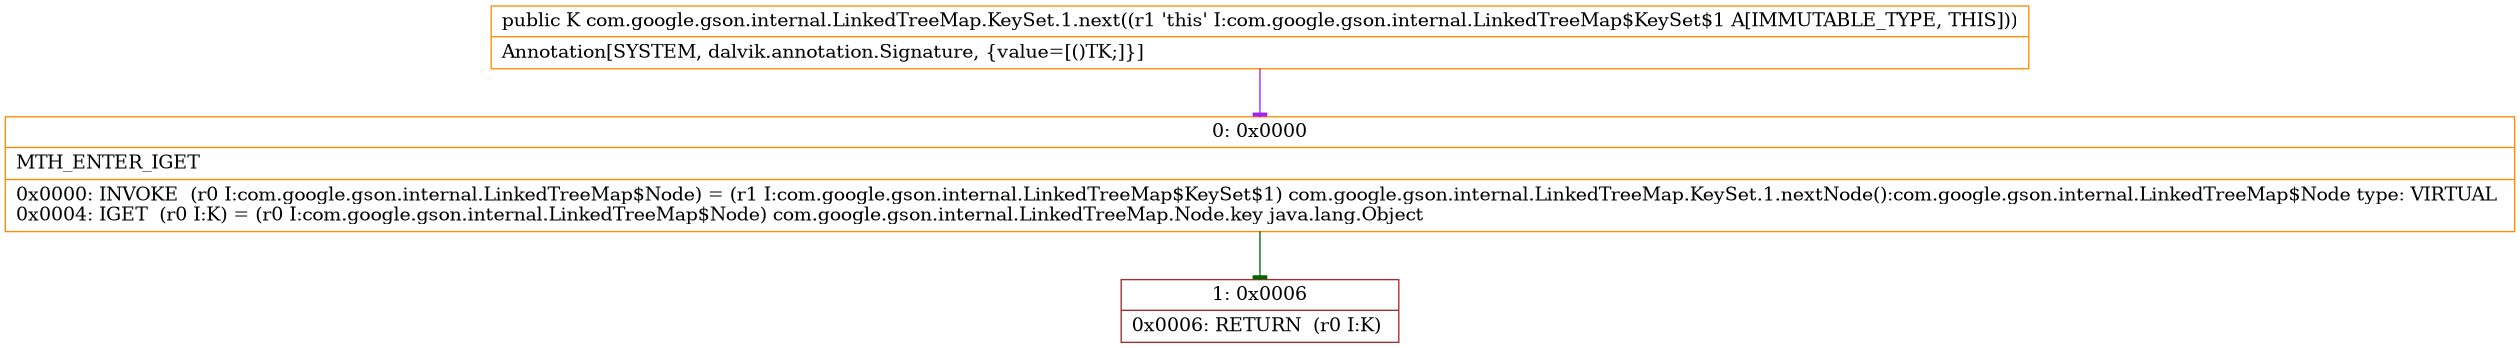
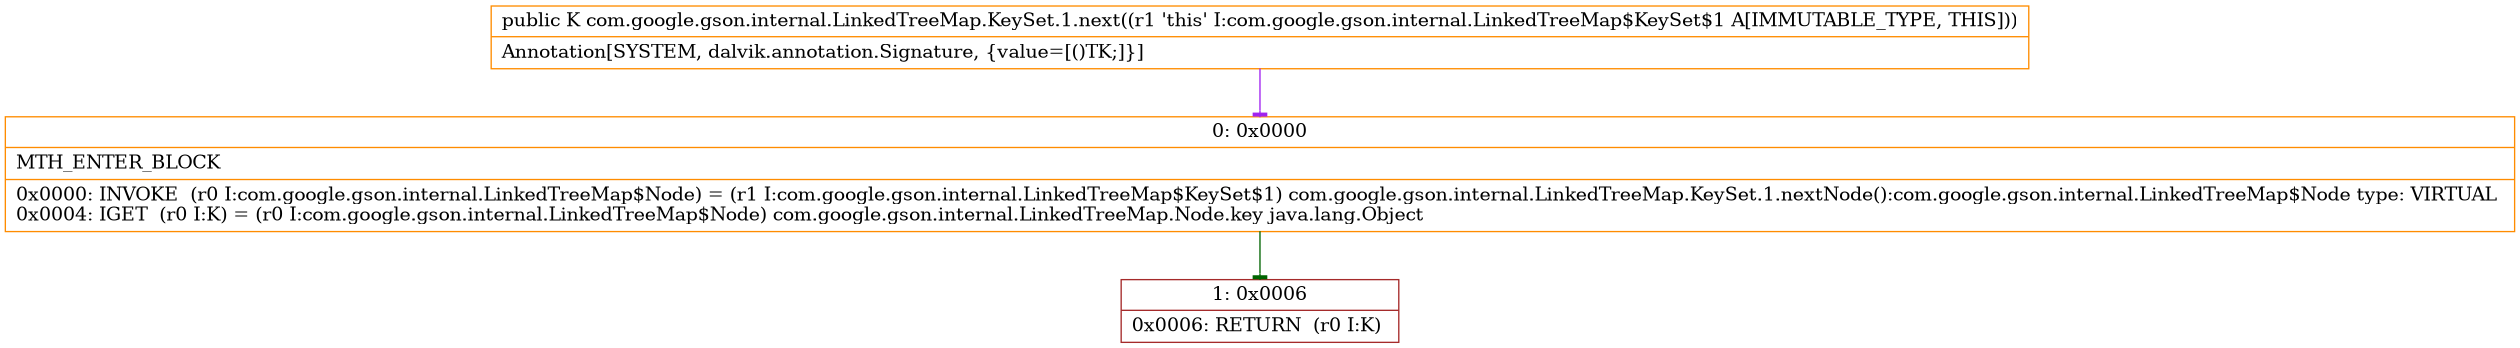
  digraph {
    node [shape=record color=darkorange]
    edge [arrowhead=tee]
-   n1 [label="{0\:\ 0x0000|MTH_ENTER_IGET\l|0x0000: INVOKE  (r0 I:com.google.gson.internal.LinkedTreeMap$Node) = (r1 I:com.google.gson.internal.LinkedTreeMap$KeySet$1) com.google.gson.internal.LinkedTreeMap.KeySet.1.nextNode():com.google.gson.internal.LinkedTreeMap$Node type: VIRTUAL \l0x0004: IGET  (r0 I:K) = (r0 I:com.google.gson.internal.LinkedTreeMap$Node) com.google.gson.internal.LinkedTreeMap.Node.key java.lang.Object \l}"]
+   n1 [label="{0\:\ 0x0000|MTH_ENTER_BLOCK\l|0x0000: INVOKE  (r0 I:com.google.gson.internal.LinkedTreeMap$Node) = (r1 I:com.google.gson.internal.LinkedTreeMap$KeySet$1) com.google.gson.internal.LinkedTreeMap.KeySet.1.nextNode():com.google.gson.internal.LinkedTreeMap$Node type: VIRTUAL \l0x0004: IGET  (r0 I:K) = (r0 I:com.google.gson.internal.LinkedTreeMap$Node) com.google.gson.internal.LinkedTreeMap.Node.key java.lang.Object \l}"]
    n2 [label="{1\:\ 0x0006|0x0006: RETURN  (r0 I:K) \l}" color=brown]
    n3 [label="{public K com.google.gson.internal.LinkedTreeMap.KeySet.1.next((r1 'this' I:com.google.gson.internal.LinkedTreeMap$KeySet$1 A[IMMUTABLE_TYPE, THIS]))  | Annotation[SYSTEM, dalvik.annotation.Signature, \{value=[()TK;]\}]\l}"]
    n1 -> n2 [color=darkgreen]
    n3 -> n1 [color=purple]
  }
